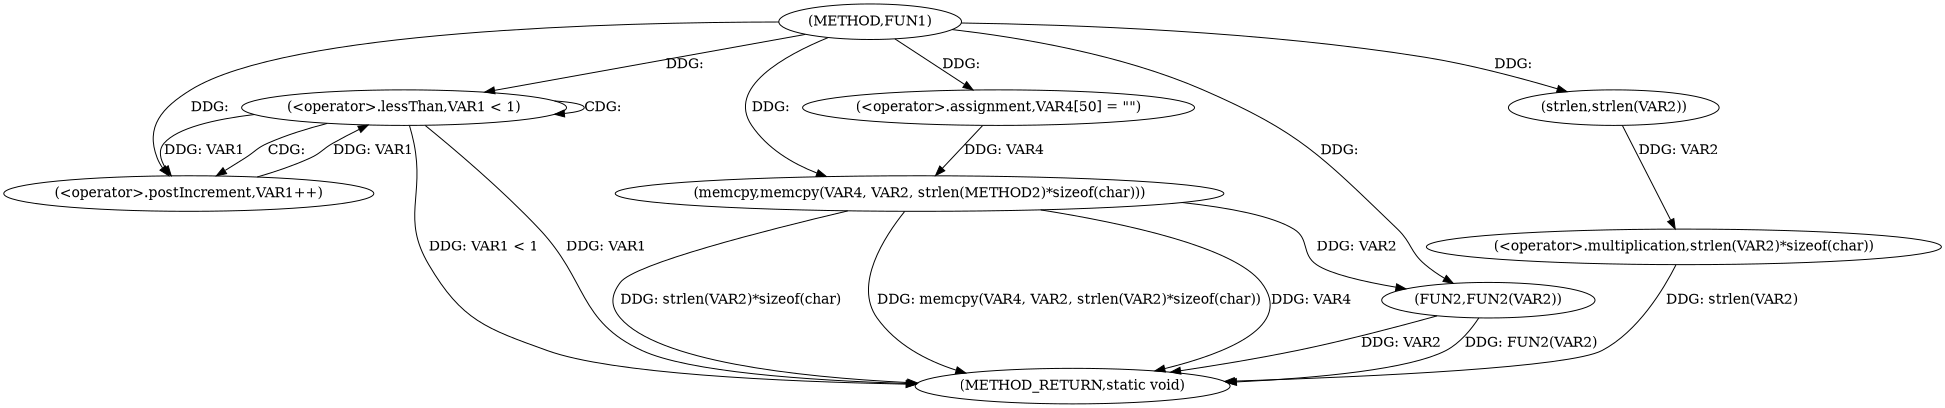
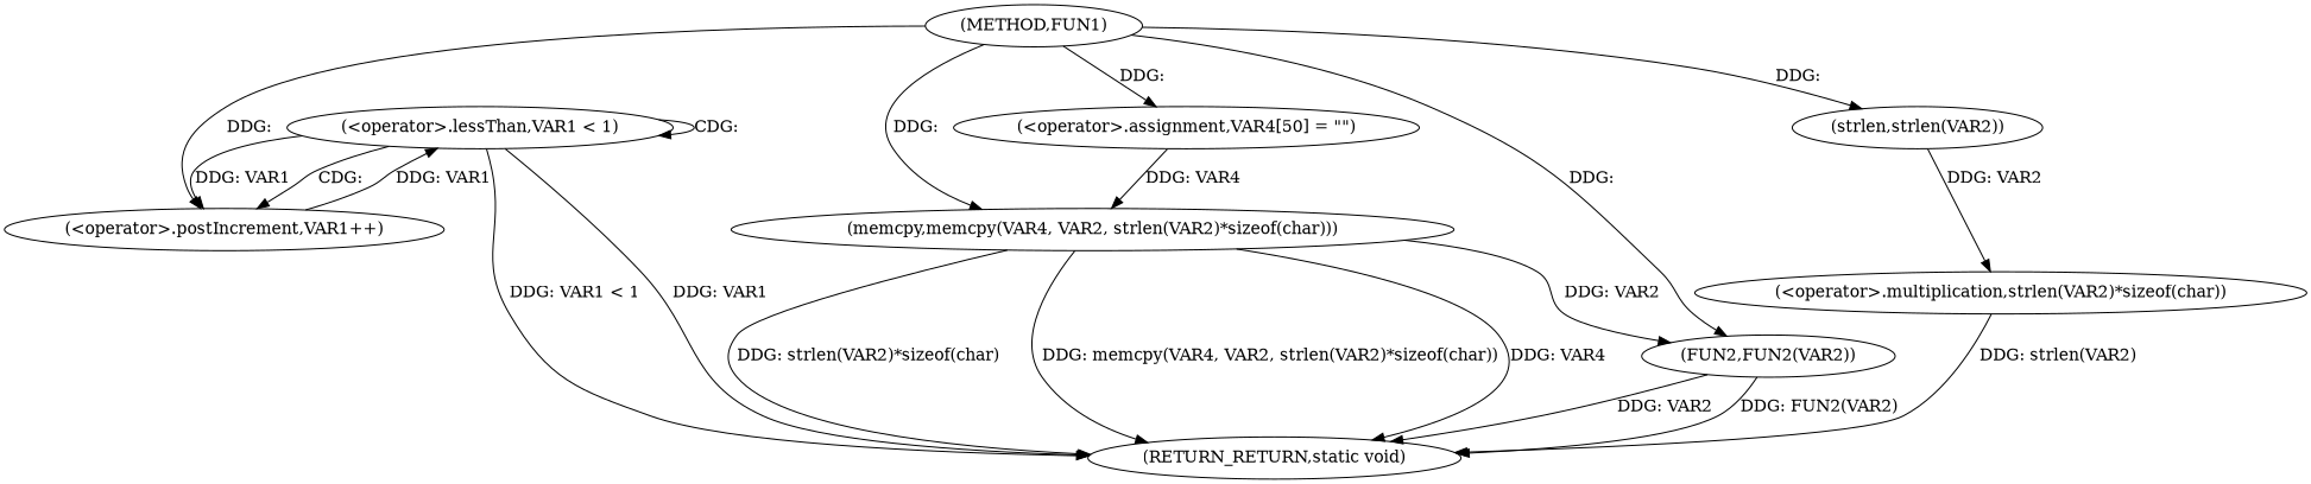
  digraph {
    n1 [label="(METHOD,FUN1)"]
    n2 [label="(<operator>.lessThan,VAR1 < 1)"]
    n3 [label="(<operator>.postIncrement,VAR1++)"]
    n4 [label="(<operator>.assignment,VAR4[50] = \"\")"]
-   n5 [label="(memcpy,memcpy(VAR4, VAR2, strlen(METHOD2)*sizeof(char)))"]
+   n5 [label="(memcpy,memcpy(VAR4, VAR2, strlen(VAR2)*sizeof(char)))"]
    n6 [label="(strlen,strlen(VAR2))"]
    n7 [label="(FUN2,FUN2(VAR2))"]
-   n8 [label="(METHOD_RETURN,static void)"]
+   n8 [label="(RETURN_RETURN,static void)"]
    n9 [label="(<operator>.multiplication,strlen(VAR2)*sizeof(char))"]
-   n1 -> n2 [label="DDG: "]
    n1 -> n3 [label="DDG: "]
    n1 -> n4 [label="DDG: "]
    n1 -> n5 [label="DDG: "]
    n1 -> n6 [label="DDG: "]
    n1 -> n7 [label="DDG: "]
    n2 -> n2 [label="CDG: "]
    n2 -> n3 [label="DDG: VAR1"]
    n2 -> n3 [label="CDG: "]
    n2 -> n8 [label="DDG: VAR1 < 1"]
    n2 -> n8 [label="DDG: VAR1"]
    n3 -> n2 [label="DDG: VAR1"]
    n4 -> n5 [label="DDG: VAR4"]
    n5 -> n7 [label="DDG: VAR2"]
    n5 -> n8 [label="DDG: strlen(VAR2)*sizeof(char)"]
    n5 -> n8 [label="DDG: memcpy(VAR4, VAR2, strlen(VAR2)*sizeof(char))"]
    n5 -> n8 [label="DDG: VAR4"]
    n6 -> n9 [label="DDG: VAR2"]
    n7 -> n8 [label="DDG: VAR2"]
    n7 -> n8 [label="DDG: FUN2(VAR2)"]
    n9 -> n8 [label="DDG: strlen(VAR2)"]
  }
